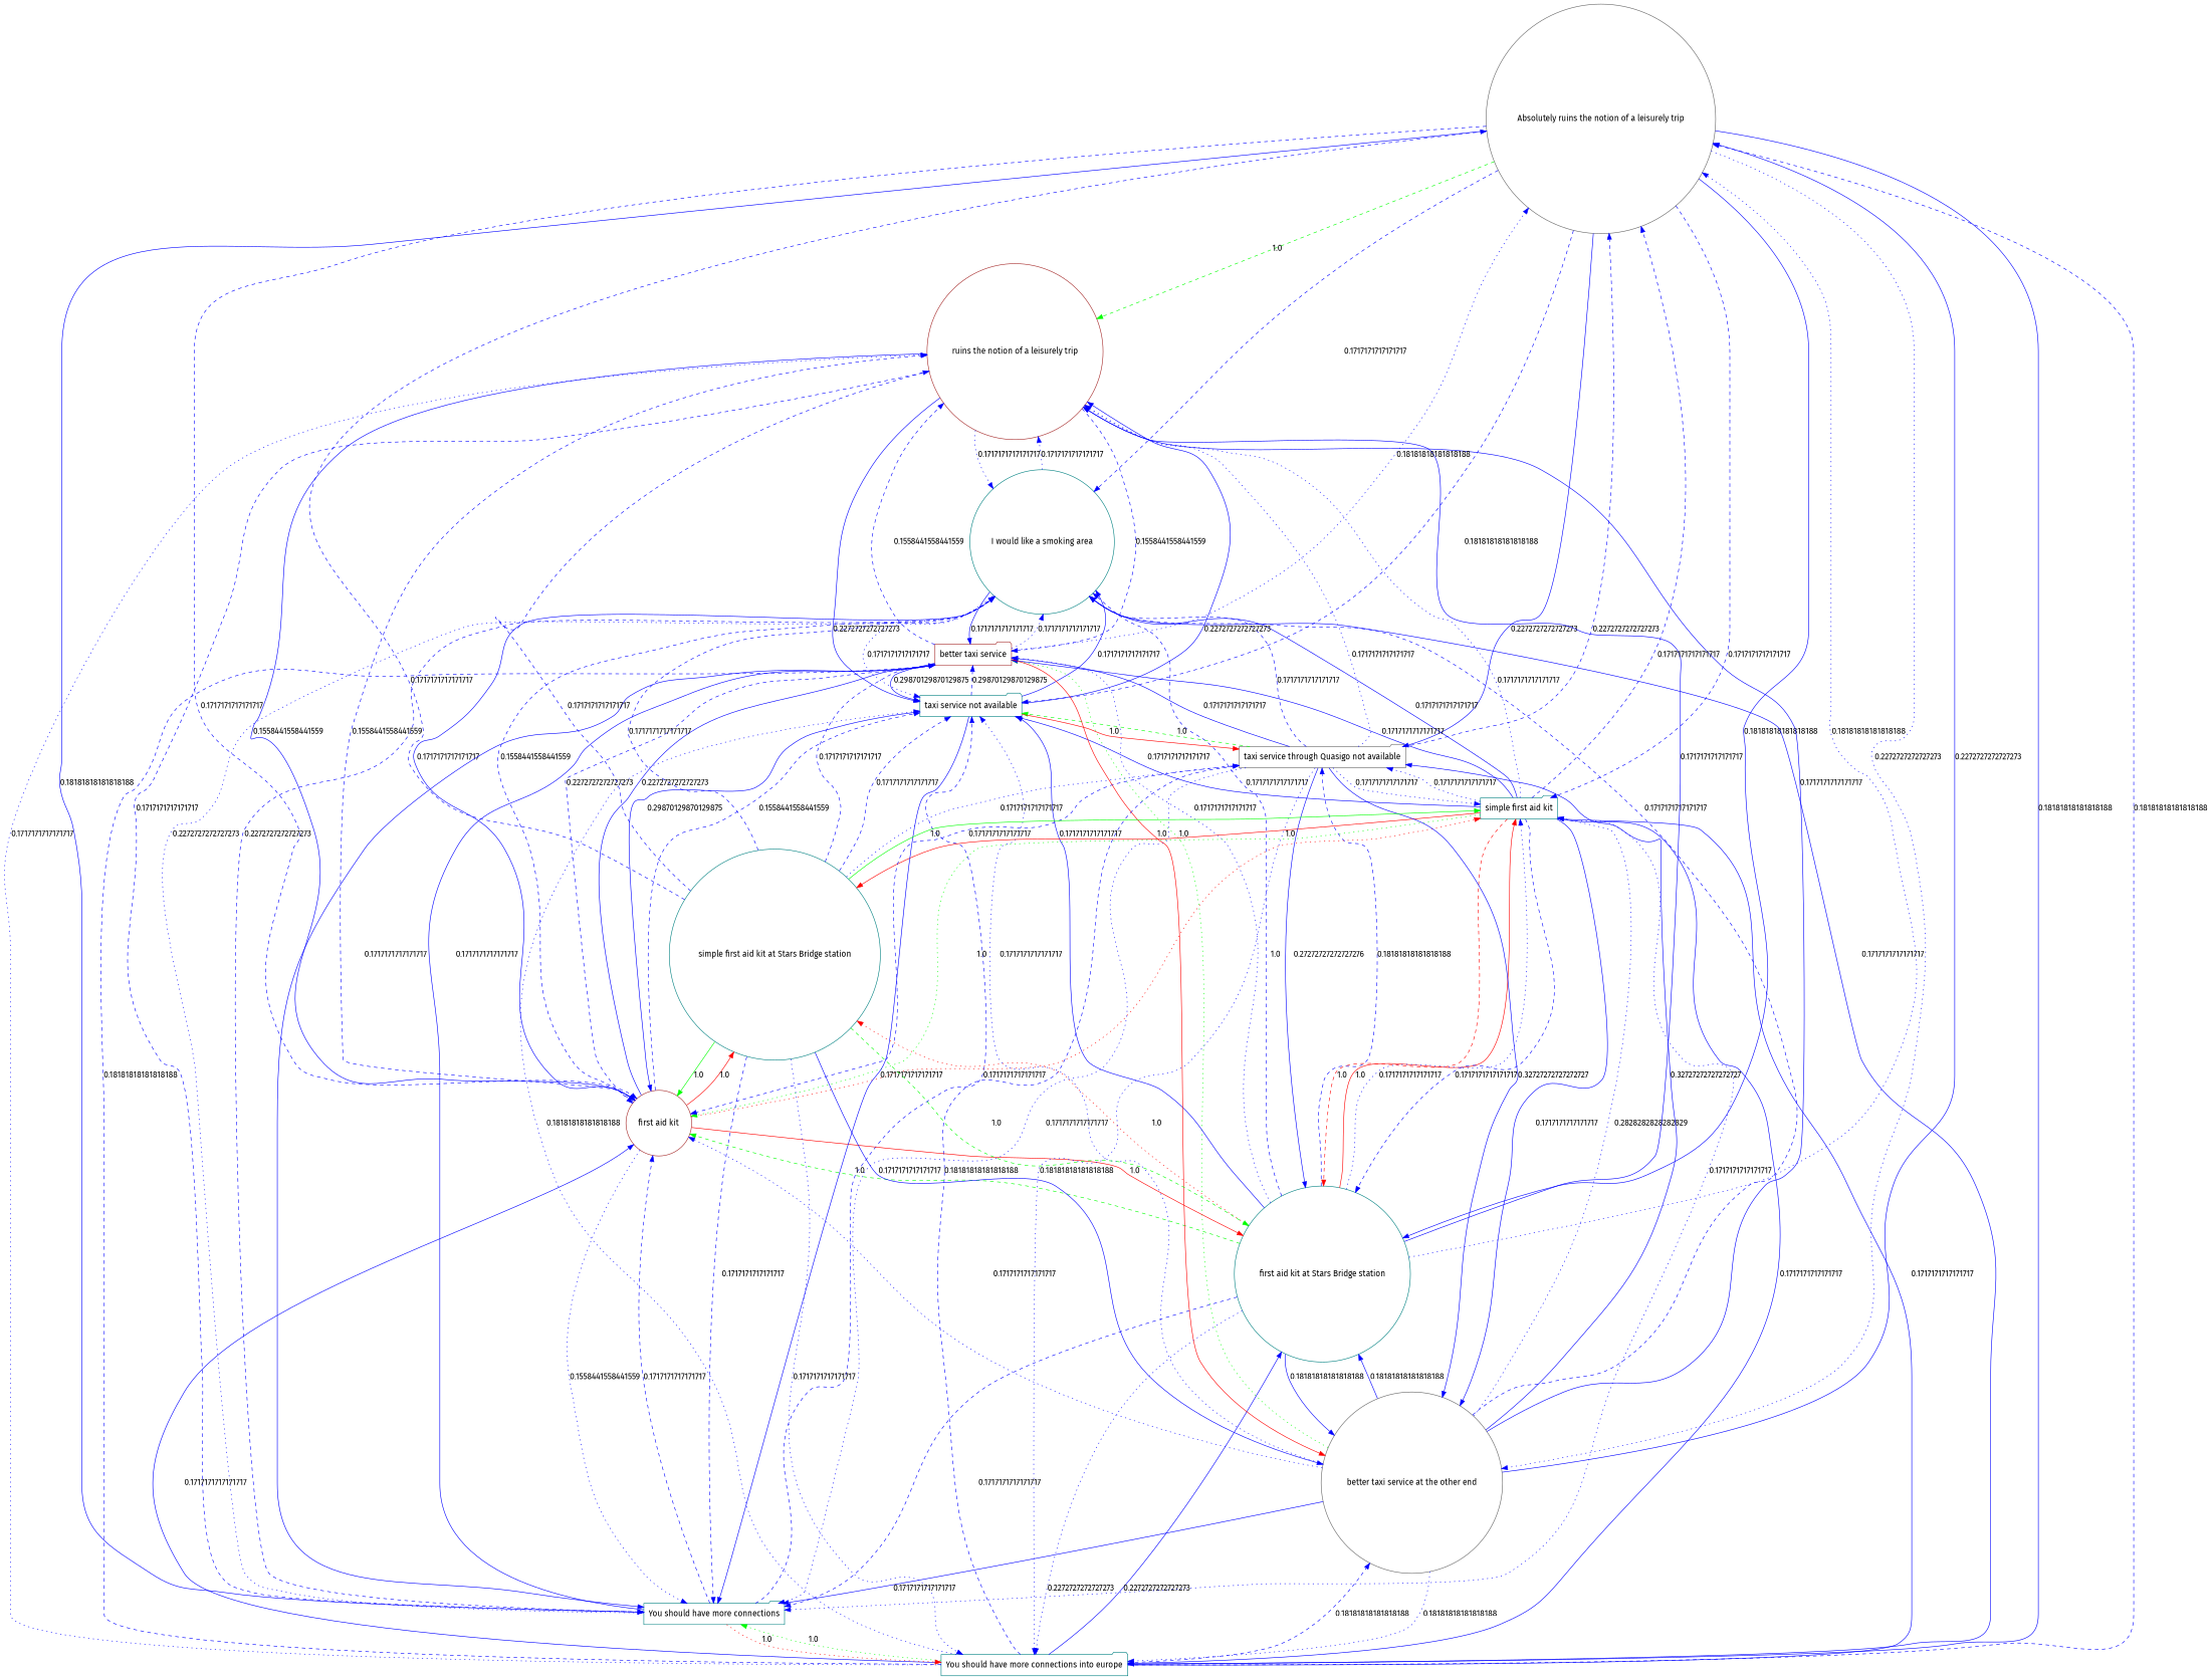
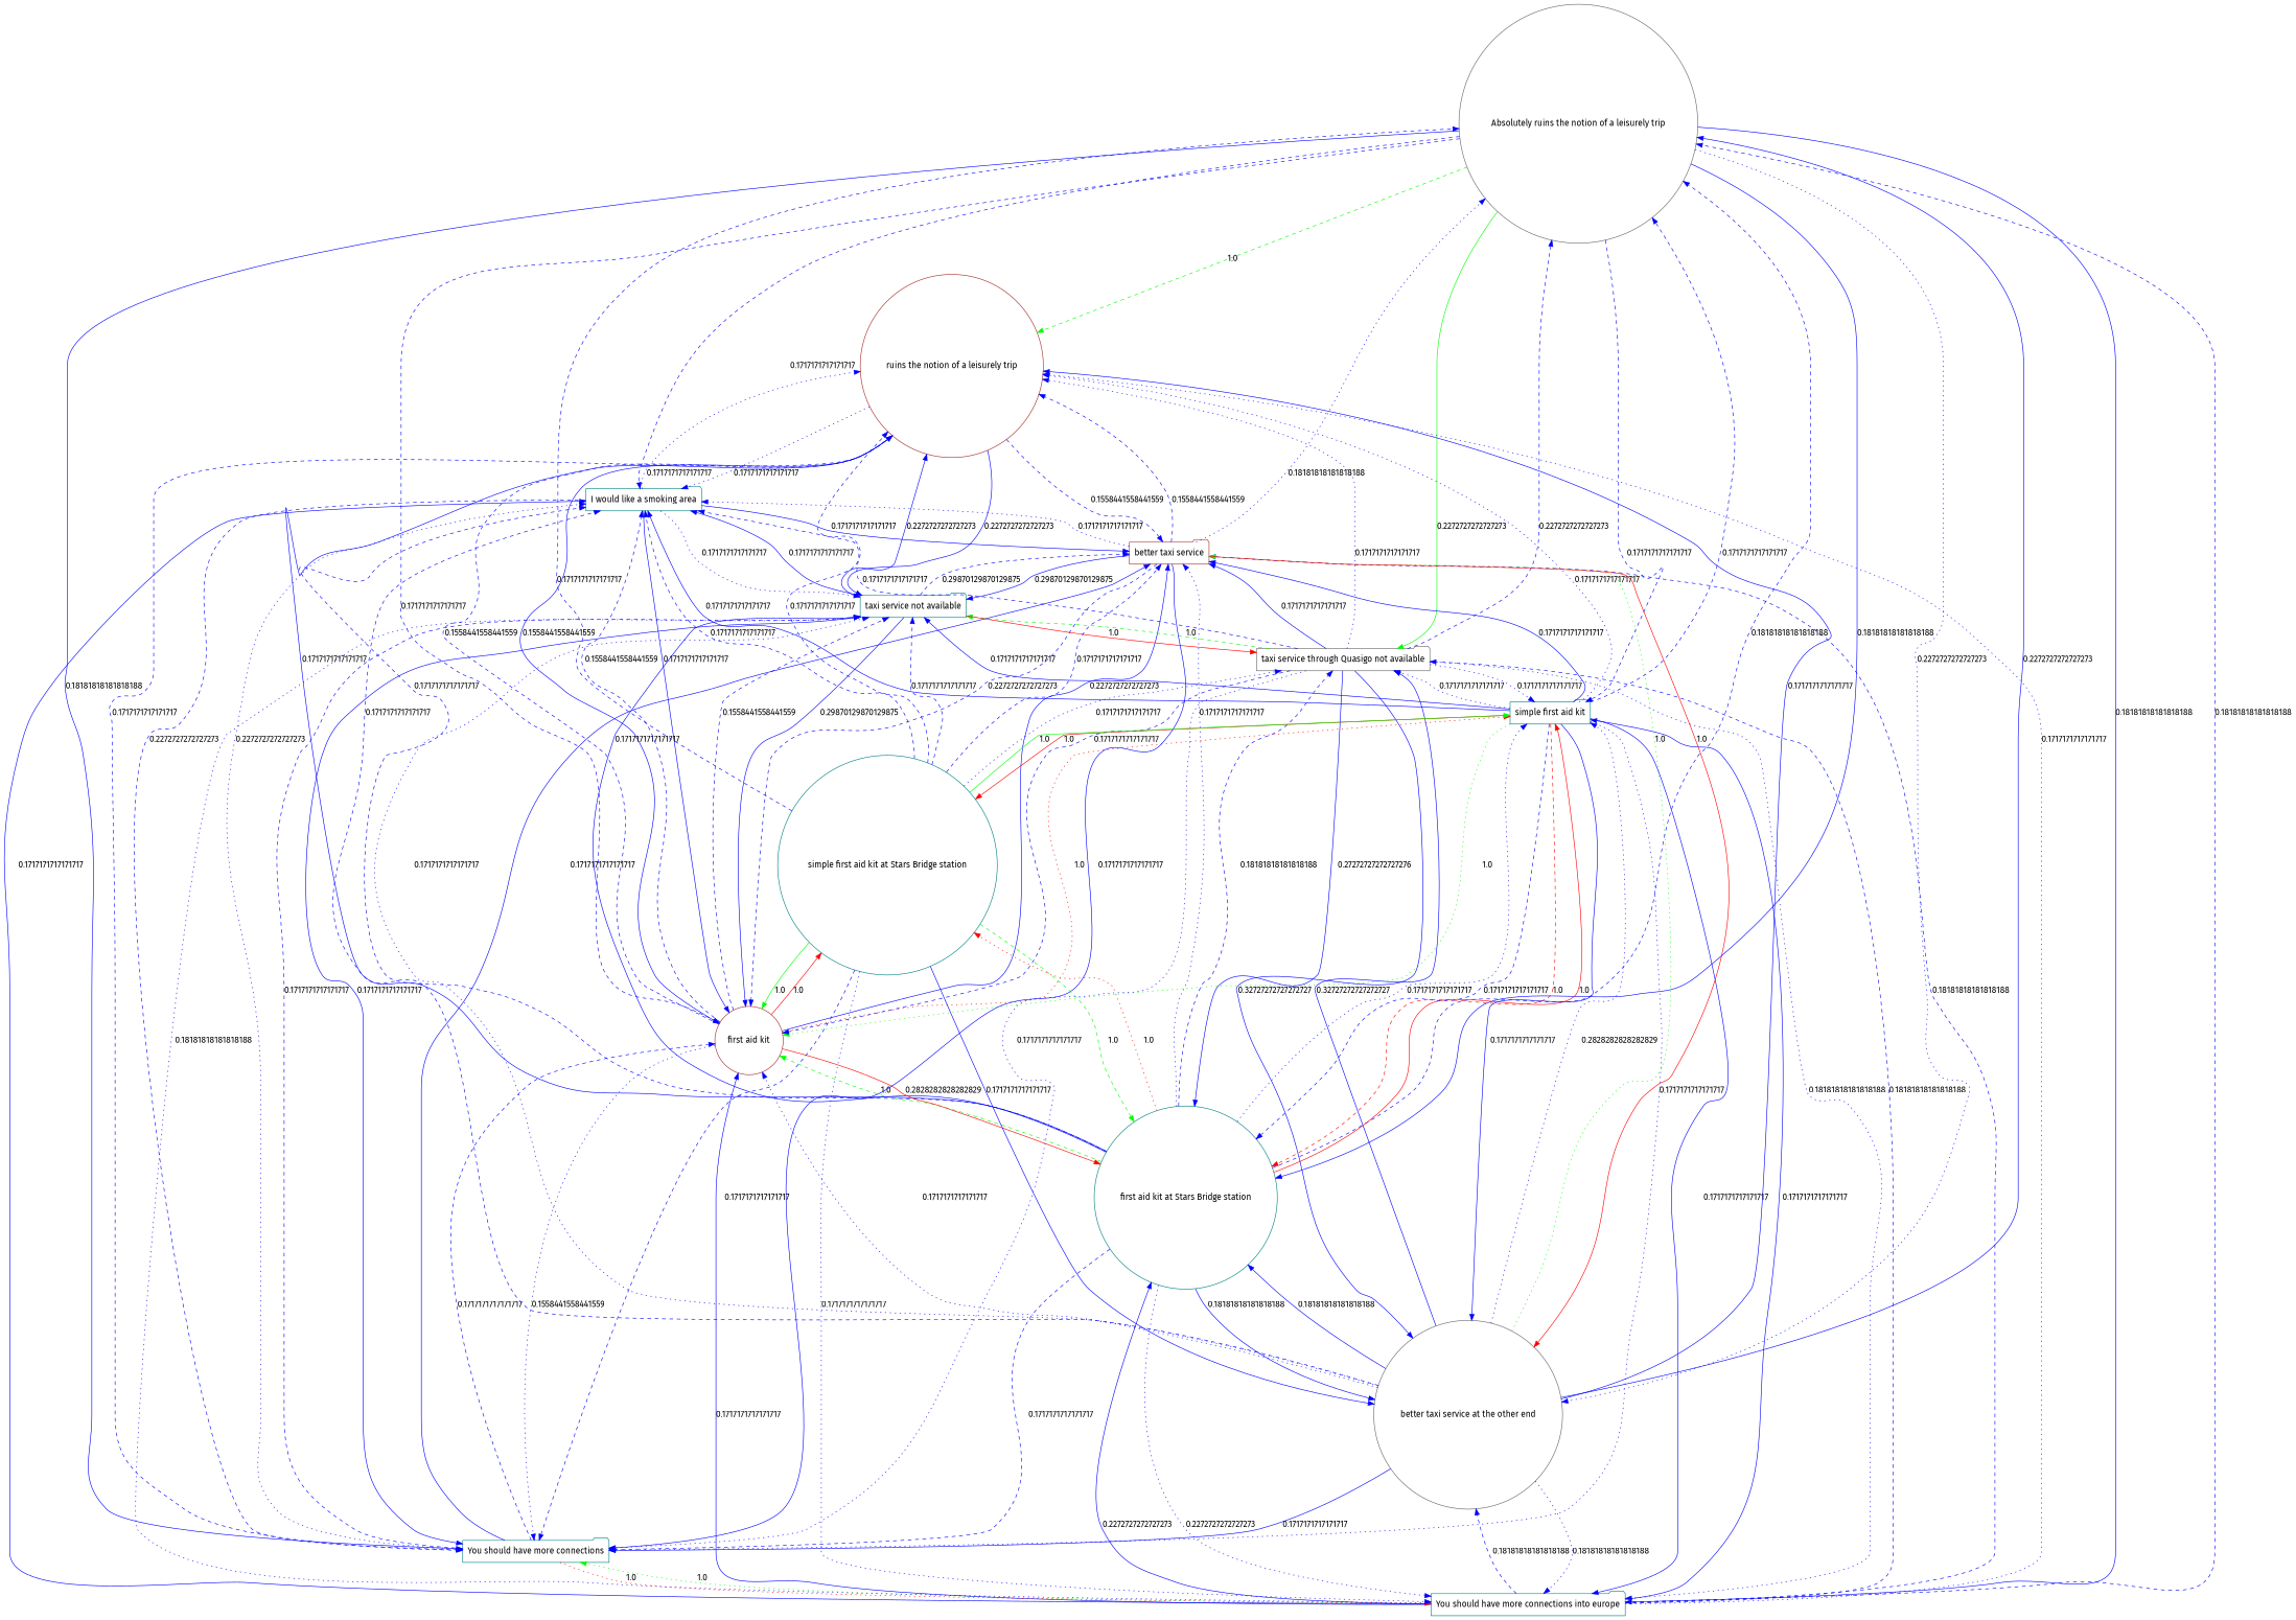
  digraph {
    fontname="Fira Sans"
    node [color=teal fontname="Fira Sans" shape=folder]
    edge [color=blue fontname="Fira Sans" style=solid]
    "Absolutely ruins the notion of a leisurely trip" [color=gray40 shape=circle]
    "ruins the notion of a leisurely trip" [color=brown shape=circle]
-   "I would like a smoking area" [shape=circle]
+   "I would like a smoking area"
    "You should have more connections into europe"
    "You should have more connections"
    "better taxi service at the other end" [color=gray40 shape=circle]
    "first aid kit at Stars Bridge station" [shape=circle]
    "first aid kit" [color=brown shape=circle]
    "simple first aid kit"
    "taxi service through Quasigo not available" [color=gray40]
    "taxi service not available"
    "better taxi service" [color=brown]
    "simple first aid kit at Stars Bridge station" [shape=circle]
    "Absolutely ruins the notion of a leisurely trip" -> "ruins the notion of a leisurely trip" [color=green label=1.0 style=dashed]
    "Absolutely ruins the notion of a leisurely trip" -> "I would like a smoking area" [label=0.1717171717171717 style=dashed]
    "Absolutely ruins the notion of a leisurely trip" -> "You should have more connections into europe" [label=0.18181818181818188]
    "Absolutely ruins the notion of a leisurely trip" -> "You should have more connections" [label=0.18181818181818188]
    "Absolutely ruins the notion of a leisurely trip" -> "better taxi service at the other end" [label=0.2272727272727273 style=dotted]
    "Absolutely ruins the notion of a leisurely trip" -> "first aid kit at Stars Bridge station" [label=0.18181818181818188]
    "Absolutely ruins the notion of a leisurely trip" -> "first aid kit" [label=0.1717171717171717 style=dashed]
    "Absolutely ruins the notion of a leisurely trip" -> "simple first aid kit" [label=0.1717171717171717 style=dashed]
-   "Absolutely ruins the notion of a leisurely trip" -> "taxi service through Quasigo not available" [label=0.2272727272727273]
-   "Absolutely ruins the notion of a leisurely trip" -> "taxi service not available" [label=0.18181818181818188 style=dashed]
+   "Absolutely ruins the notion of a leisurely trip" -> "taxi service through Quasigo not available" [color=green label=0.2272727272727273]
    "ruins the notion of a leisurely trip" -> "I would like a smoking area" [label=0.1717171717171717 style=dotted]
    "ruins the notion of a leisurely trip" -> "You should have more connections" [label=0.1717171717171717 style=dashed]
    "ruins the notion of a leisurely trip" -> "first aid kit" [label=0.1558441558441559]
    "ruins the notion of a leisurely trip" -> "taxi service not available" [label=0.2272727272727273]
    "ruins the notion of a leisurely trip" -> "better taxi service" [label=0.1558441558441559 style=dashed]
    "I would like a smoking area" -> "ruins the notion of a leisurely trip" [label=0.1717171717171717 style=dotted]
    "I would like a smoking area" -> "You should have more connections" [label=0.2272727272727273 style=dashed]
    "I would like a smoking area" -> "first aid kit" [label=0.1717171717171717]
    "I would like a smoking area" -> "taxi service not available" [label=0.1717171717171717 style=dotted]
    "I would like a smoking area" -> "better taxi service" [label=0.1717171717171717]
    "You should have more connections into europe" -> "Absolutely ruins the notion of a leisurely trip" [label=0.18181818181818188 style=dashed]
    "You should have more connections into europe" -> "ruins the notion of a leisurely trip" [label=0.1717171717171717 style=dotted]
    "You should have more connections into europe" -> "I would like a smoking area" [label=0.1717171717171717]
    "You should have more connections into europe" -> "You should have more connections" [color=green label=1.0 style=dotted]
    "You should have more connections into europe" -> "better taxi service at the other end" [label=0.18181818181818188 style=dashed]
    "You should have more connections into europe" -> "first aid kit at Stars Bridge station" [label=0.2272727272727273]
    "You should have more connections into europe" -> "first aid kit" [label=0.1717171717171717]
    "You should have more connections into europe" -> "simple first aid kit" [label=0.1717171717171717]
    "You should have more connections into europe" -> "taxi service through Quasigo not available" [label=0.18181818181818188 style=dashed]
    "You should have more connections into europe" -> "taxi service not available" [label=0.18181818181818188 style=dotted]
    "You should have more connections into europe" -> "better taxi service" [label=0.18181818181818188 style=dashed]
    "You should have more connections" -> "I would like a smoking area" [label=0.2272727272727273 style=dotted]
    "You should have more connections" -> "You should have more connections into europe" [color=red label=1.0 style=dotted]
    "You should have more connections" -> "first aid kit" [label=0.1717171717171717 style=dashed]
    "You should have more connections" -> "taxi service not available" [label=0.1717171717171717 style=dashed]
    "You should have more connections" -> "better taxi service" [label=0.1717171717171717]
    "better taxi service at the other end" -> "Absolutely ruins the notion of a leisurely trip" [label=0.2272727272727273]
    "better taxi service at the other end" -> "ruins the notion of a leisurely trip" [label=0.1717171717171717]
    "better taxi service at the other end" -> "I would like a smoking area" [label=0.1717171717171717 style=dashed]
    "better taxi service at the other end" -> "You should have more connections into europe" [label=0.18181818181818188 style=dotted]
    "better taxi service at the other end" -> "You should have more connections" [label=0.1717171717171717]
    "better taxi service at the other end" -> "first aid kit at Stars Bridge station" [label=0.18181818181818188]
    "better taxi service at the other end" -> "first aid kit" [label=0.1717171717171717 style=dotted]
    "better taxi service at the other end" -> "simple first aid kit" [label=0.2828282828282829 style=dotted]
    "better taxi service at the other end" -> "taxi service through Quasigo not available" [label=0.32727272727272727]
    "better taxi service at the other end" -> "taxi service not available" [label=0.1717171717171717 style=dotted]
    "better taxi service at the other end" -> "better taxi service" [color=green label=1.0 style=dotted]
-   "first aid kit at Stars Bridge station" -> "Absolutely ruins the notion of a leisurely trip" [label=0.18181818181818188 style=dotted]
+   "first aid kit at Stars Bridge station" -> "Absolutely ruins the notion of a leisurely trip" [label=0.18181818181818188 style=dashed]
    "first aid kit at Stars Bridge station" -> "ruins the notion of a leisurely trip" [label=0.1717171717171717]
    "first aid kit at Stars Bridge station" -> "I would like a smoking area" [label=0.1717171717171717 style=dashed]
    "first aid kit at Stars Bridge station" -> "You should have more connections into europe" [label=0.2272727272727273 style=dotted]
    "first aid kit at Stars Bridge station" -> "You should have more connections" [label=0.1717171717171717 style=dashed]
    "first aid kit at Stars Bridge station" -> "better taxi service at the other end" [label=0.18181818181818188]
    "first aid kit at Stars Bridge station" -> "first aid kit" [color=green label=1.0 style=dashed]
    "first aid kit at Stars Bridge station" -> "simple first aid kit" [color=red label=1.0]
    "first aid kit at Stars Bridge station" -> "simple first aid kit" [label=0.1717171717171717 style=dotted]
    "first aid kit at Stars Bridge station" -> "taxi service through Quasigo not available" [label=0.18181818181818188 style=dashed]
    "first aid kit at Stars Bridge station" -> "taxi service not available" [label=0.1717171717171717]
    "first aid kit at Stars Bridge station" -> "better taxi service" [label=0.1717171717171717 style=dotted]
    "first aid kit at Stars Bridge station" -> "simple first aid kit at Stars Bridge station" [color=red label=1.0 style=dotted]
    "first aid kit" -> "ruins the notion of a leisurely trip" [label=0.1558441558441559 style=dashed]
    "first aid kit" -> "I would like a smoking area" [label=0.1558441558441559 style=dashed]
    "first aid kit" -> "You should have more connections" [label=0.1558441558441559 style=dotted]
-   "first aid kit" -> "first aid kit at Stars Bridge station" [color=red label=1.0]
+   "first aid kit" -> "first aid kit at Stars Bridge station" [color=red label=0.2828282828282829]
    "first aid kit" -> "simple first aid kit" [color=red label=1.0 style=dotted]
    "first aid kit" -> "taxi service not available" [label=0.1558441558441559 style=dashed]
    "first aid kit" -> "better taxi service" [label=0.2272727272727273]
    "first aid kit" -> "simple first aid kit at Stars Bridge station" [color=red label=1.0]
    "simple first aid kit" -> "Absolutely ruins the notion of a leisurely trip" [label=0.1717171717171717 style=dashed]
    "simple first aid kit" -> "ruins the notion of a leisurely trip" [label=0.1717171717171717 style=dotted]
    "simple first aid kit" -> "I would like a smoking area" [label=0.1717171717171717]
    "simple first aid kit" -> "You should have more connections into europe" [label=0.1717171717171717]
    "simple first aid kit" -> "You should have more connections" [label=0.1717171717171717 style=dotted]
    "simple first aid kit" -> "better taxi service at the other end" [label=0.1717171717171717]
    "simple first aid kit" -> "first aid kit at Stars Bridge station" [color=red label=1.0 style=dashed]
    "simple first aid kit" -> "first aid kit at Stars Bridge station" [label=0.1717171717171717 style=dashed]
    "simple first aid kit" -> "first aid kit" [color=green label=1.0 style=dotted]
    "simple first aid kit" -> "taxi service through Quasigo not available" [label=0.1717171717171717 style=dotted]
    "simple first aid kit" -> "taxi service not available" [label=0.1717171717171717]
    "simple first aid kit" -> "better taxi service" [label=0.1717171717171717]
    "simple first aid kit" -> "simple first aid kit at Stars Bridge station" [color=red label=1.0]
    "taxi service through Quasigo not available" -> "Absolutely ruins the notion of a leisurely trip" [label=0.2272727272727273 style=dashed]
    "taxi service through Quasigo not available" -> "ruins the notion of a leisurely trip" [label=0.1717171717171717 style=dotted]
    "taxi service through Quasigo not available" -> "I would like a smoking area" [label=0.1717171717171717 style=dashed]
    "taxi service through Quasigo not available" -> "You should have more connections into europe" [label=0.18181818181818188 style=dotted]
    "taxi service through Quasigo not available" -> "You should have more connections" [label=0.1717171717171717 style=dotted]
    "taxi service through Quasigo not available" -> "better taxi service at the other end" [label=0.32727272727272727]
    "taxi service through Quasigo not available" -> "first aid kit at Stars Bridge station" [label=0.27272727272727276]
    "taxi service through Quasigo not available" -> "first aid kit" [label=0.1717171717171717 style=dashed]
    "taxi service through Quasigo not available" -> "simple first aid kit" [label=0.1717171717171717 style=dotted]
    "taxi service through Quasigo not available" -> "taxi service not available" [color=green label=1.0 style=dashed]
    "taxi service through Quasigo not available" -> "better taxi service" [label=0.1717171717171717]
    "taxi service not available" -> "ruins the notion of a leisurely trip" [label=0.2272727272727273]
    "taxi service not available" -> "I would like a smoking area" [label=0.1717171717171717]
    "taxi service not available" -> "You should have more connections" [label=0.1717171717171717]
    "taxi service not available" -> "first aid kit" [label=0.29870129870129875]
    "taxi service not available" -> "taxi service through Quasigo not available" [color=red label=1.0]
    "taxi service not available" -> "better taxi service" [label=0.29870129870129875 style=dashed]
    "better taxi service" -> "Absolutely ruins the notion of a leisurely trip" [label=0.18181818181818188 style=dotted]
    "better taxi service" -> "ruins the notion of a leisurely trip" [label=0.1558441558441559 style=dashed]
    "better taxi service" -> "I would like a smoking area" [label=0.1717171717171717 style=dotted]
    "better taxi service" -> "You should have more connections" [label=0.1717171717171717]
    "better taxi service" -> "better taxi service at the other end" [color=red label=1.0]
    "better taxi service" -> "first aid kit" [label=0.2272727272727273 style=dashed]
    "better taxi service" -> "taxi service not available" [label=0.29870129870129875]
    "simple first aid kit at Stars Bridge station" -> "Absolutely ruins the notion of a leisurely trip" [label=0.1717171717171717 style=dashed]
    "simple first aid kit at Stars Bridge station" -> "ruins the notion of a leisurely trip" [label=0.1717171717171717 style=dashed]
    "simple first aid kit at Stars Bridge station" -> "I would like a smoking area" [label=0.1717171717171717 style=dashed]
    "simple first aid kit at Stars Bridge station" -> "You should have more connections into europe" [label=0.1717171717171717 style=dotted]
    "simple first aid kit at Stars Bridge station" -> "You should have more connections" [label=0.1717171717171717 style=dashed]
    "simple first aid kit at Stars Bridge station" -> "better taxi service at the other end" [label=0.1717171717171717]
    "simple first aid kit at Stars Bridge station" -> "first aid kit at Stars Bridge station" [color=green label=1.0 style=dashed]
    "simple first aid kit at Stars Bridge station" -> "first aid kit" [color=green label=1.0]
    "simple first aid kit at Stars Bridge station" -> "simple first aid kit" [color=green label=1.0]
    "simple first aid kit at Stars Bridge station" -> "taxi service through Quasigo not available" [label=0.1717171717171717 style=dotted]
    "simple first aid kit at Stars Bridge station" -> "taxi service not available" [label=0.1717171717171717 style=dashed]
    "simple first aid kit at Stars Bridge station" -> "better taxi service" [label=0.1717171717171717 style=dashed]
  }
